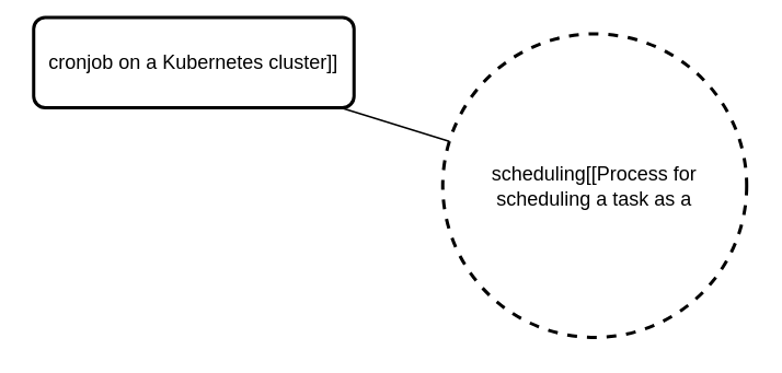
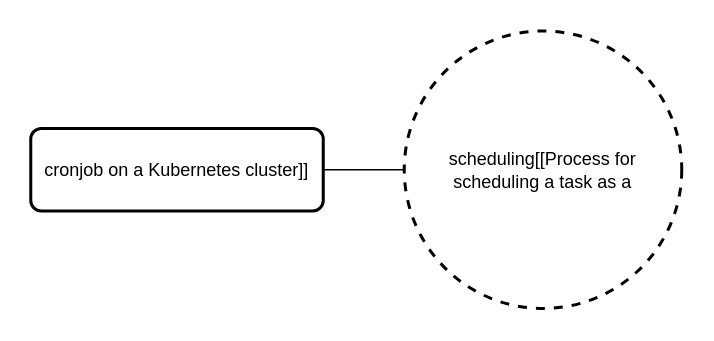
  <mxCell id="0" />
  <mxCell id="1" parent="0" />
  <mxCell id="2" value="scheduling[[Process for scheduling a task as a" style="ellipse;aspect=fixed;strokeWidth=2;whiteSpace=wrap;dashed=1;" vertex="1" parent="1"><mxGeometry x="269" y="20" width="185" height="185" as="geometry" /></mxCell>
- <mxCell id="3" value="cronjob on a Kubernetes cluster]]" style="rounded=1;absoluteArcSize=1;arcSize=14;whiteSpace=wrap;strokeWidth=2;" vertex="1" parent="1"><mxGeometry x="20" y="10" width="195" height="55" as="geometry" /></mxCell>
+ <mxCell id="3" value="cronjob on a Kubernetes cluster]]" style="rounded=1;absoluteArcSize=1;arcSize=14;whiteSpace=wrap;strokeWidth=2;" vertex="1" parent="1"><mxGeometry x="20" y="85" width="195" height="55" as="geometry" /></mxCell>
  <mxCell id="4" style="endArrow=none" edge="1" parent="1" source="2" target="3"><mxGeometry relative="1" as="geometry" /></mxCell>
